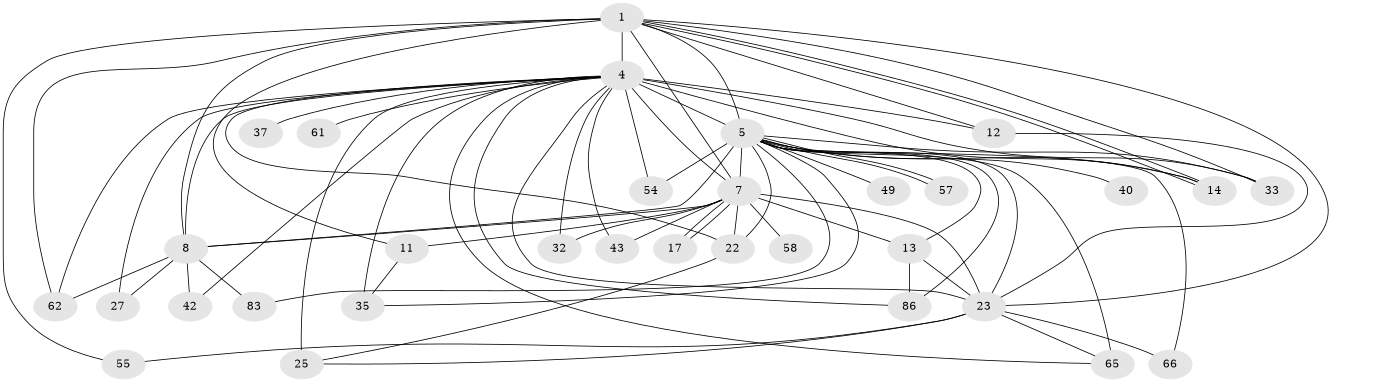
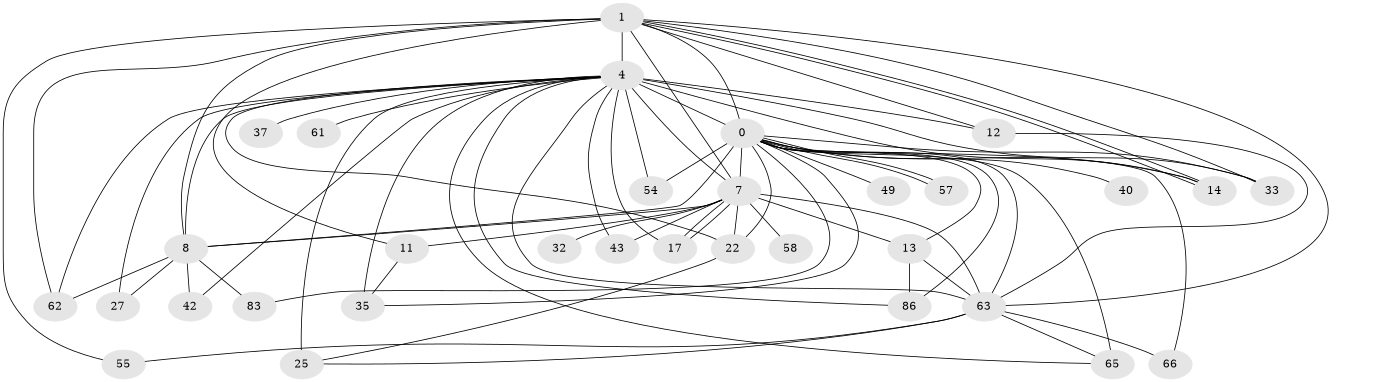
  graph {
    node [color=gray90 style=filled]
    1 [super="+72+6"]
    n2 [label=4 super="+3+41+26+50+64+28+36+16+18+21+90"]
-   5 [super="+19+9+34+29"]
+   5 [super="+19+9+34+29" label=0]
    7 [super="+39+30+76"]
    8 [super="+20+53"]
    11
    12 [super="+59"]
    14 [super="+91"]
-   23 [super="+48+69+45"]
+   23 [super="+48+69+45" label=63]
    33
    55
    62 [super="+70"]
    22 [super="+82"]
    25 [super="+79"]
    27
    32 [super="+78"]
    35 [super="+60"]
    37
    42
    43
    54 [super="+93"]
    61 [super="+77"]
    65 [super="+106"]
    86 [super="+97"]
    13 [super="+71"]
    40
    49
    57
    66
    83
    17
    58
    1 -- n2 [weight=11]
    1 -- 5 [weight=8]
    1 -- 7 [weight=2]
    1 -- 8 [weight=3]
    1 -- 11
    1 -- 12
    1 -- 14
    1 -- 14
    1 -- 23
    1 -- 33
    1 -- 55
    1 -- 62 [weight=2]
    n2 -- 5 [weight=17]
    n2 -- 7 [weight=5]
    n2 -- 8 [weight=5]
    n2 -- 12
    n2 -- 14
    n2 -- 23 [weight=6]
    n2 -- 33
    n2 -- 62
    n2 -- 22
    n2 -- 25 [weight=3]
    n2 -- 27
-   n2 -- 32 [weight=3]
+   n2 -- 17 [weight=3]
    n2 -- 35 [weight=3]
    n2 -- 37 [weight=2]
    n2 -- 42
    n2 -- 43
    n2 -- 54
    n2 -- 61 [weight=2]
    n2 -- 65
    n2 -- 86
    5 -- 7 [weight=5]
    5 -- 8 [weight=4]
    5 -- 14
    5 -- 23 [weight=3]
    5 -- 33
    5 -- 22
    5 -- 35
    5 -- 54 [weight=2]
    5 -- 65 [weight=3]
    5 -- 86
    5 -- 13
    5 -- 40
    5 -- 49 [weight=2]
    5 -- 57
    5 -- 57
    5 -- 66
    5 -- 83
    7 -- 8
    7 -- 11
    7 -- 23 [weight=4]
    7 -- 22 [weight=2]
    7 -- 32
    7 -- 43
    7 -- 13 [weight=2]
    7 -- 17
    7 -- 17
    7 -- 58 [weight=2]
    8 -- 62
    8 -- 27
    8 -- 42
    8 -- 83
    11 -- 35
    12 -- 23 [weight=2]
    23 -- 55
    23 -- 25
    23 -- 65
    23 -- 66
    22 -- 25
    13 -- 23
    13 -- 86
  }
